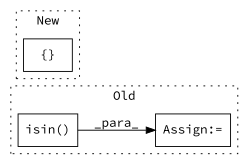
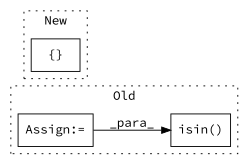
  digraph {
    rankdir=LR
    fontname="Source Code Pro"
    node [shape=box fontname="Source Code Pro"]
    n1 [a=75 l="8,1" label="isin()" s="2643,2670"]
    n2 [a=68 l=3 label="Assign:=" s=2596]
    n3 [a=59 l="1,0" label="{}" s="2360,2373"]
    subgraph cluster_1 {
      label=Old
      style=dotted
      n1
      n2
    }
    subgraph cluster_2 {
      label=New
      style=dotted
      n3
    }
-   n1 -> n2 [label=_para_ fontname="Source Code Pro"]
+   n2 -> n1 [label=_para_ fontname="Source Code Pro"]
  }
